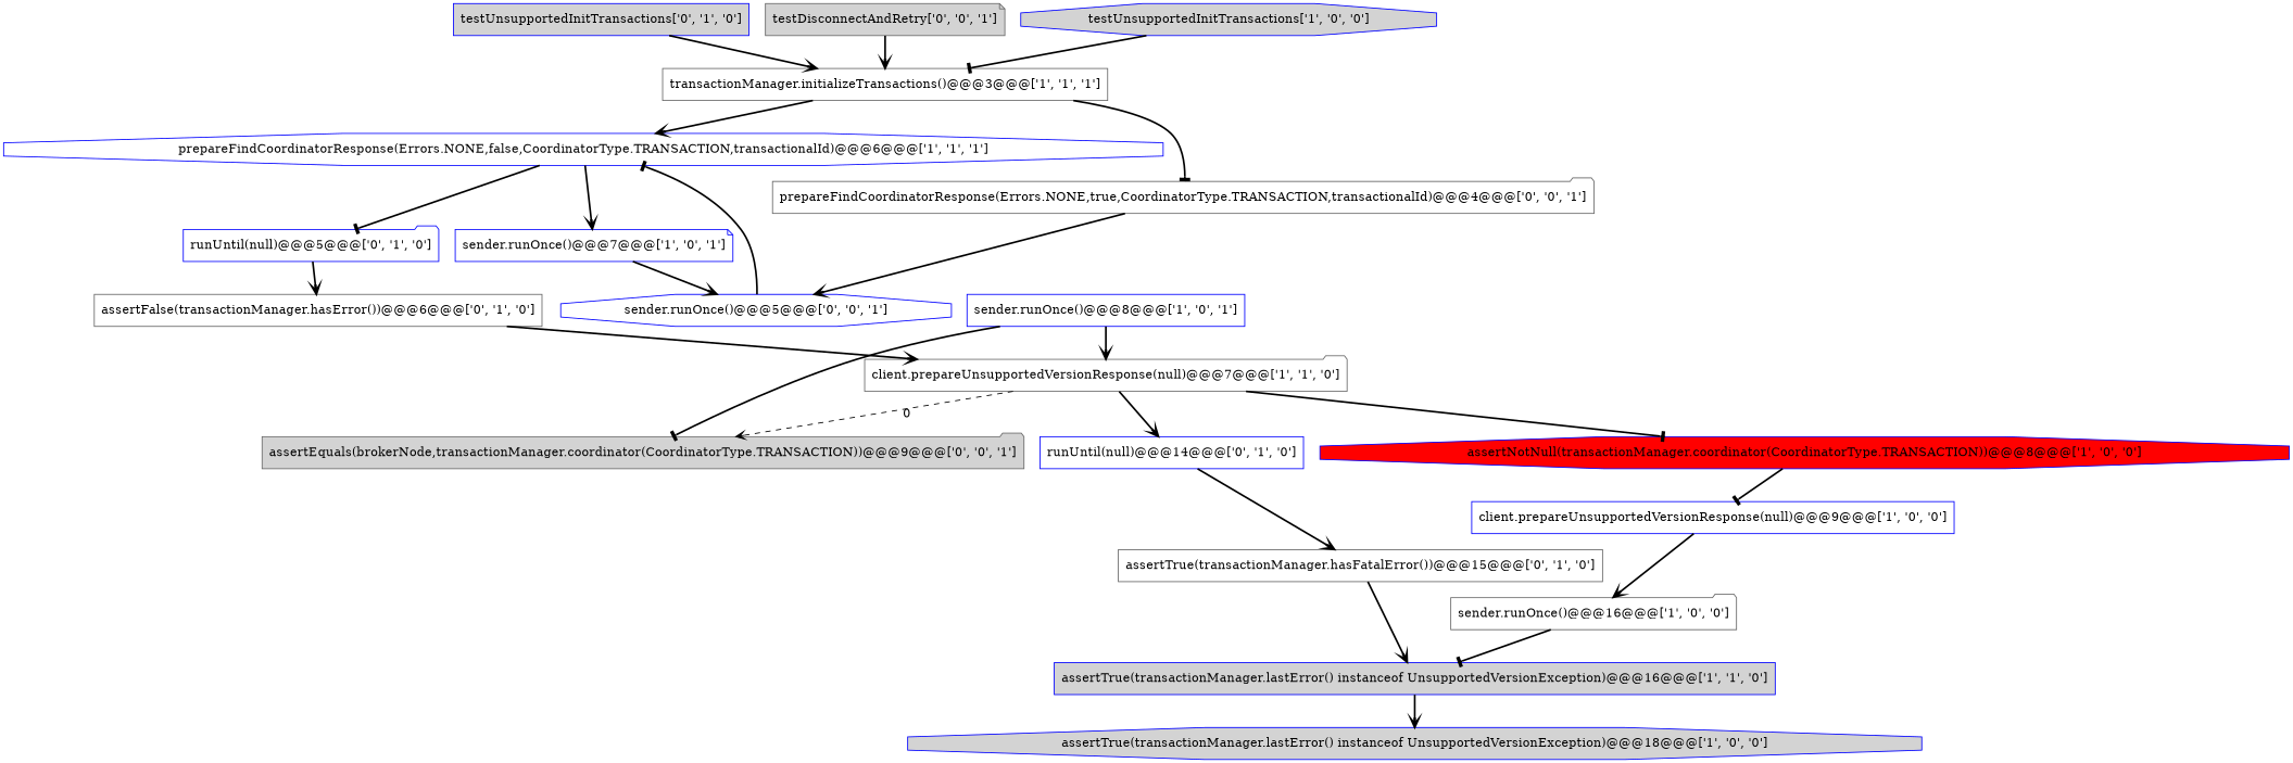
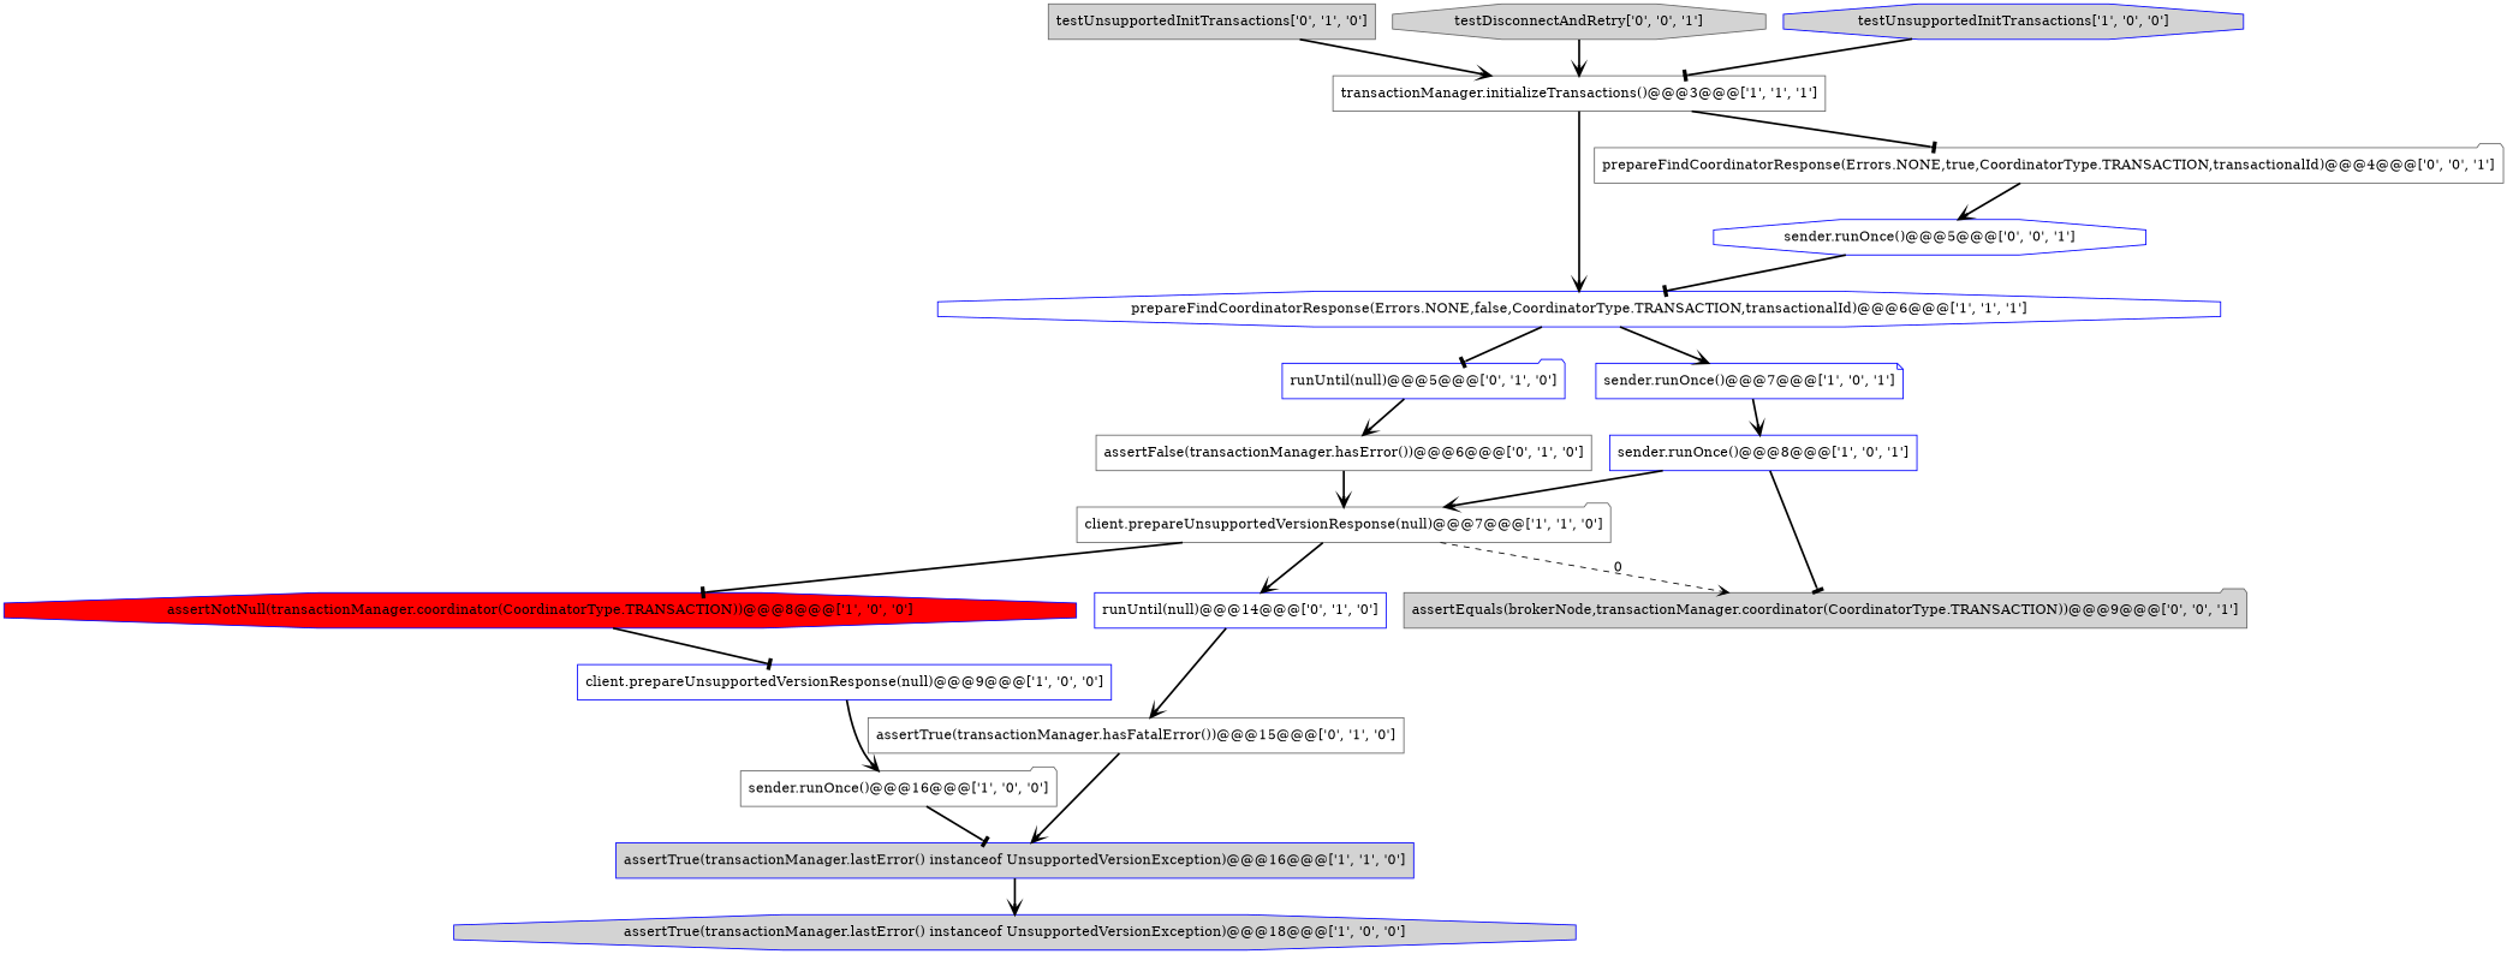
  digraph {
    node [color=blue fillcolor=white shape=box style=filled]
    edge [arrowhead=vee style=bold]
-   n1 [fillcolor=lightgray label="testUnsupportedInitTransactions['0', '1', '0']"]
+   n1 [color=gray40 fillcolor=lightgray label="testUnsupportedInitTransactions['0', '1', '0']"]
    n2 [color=gray40 label="transactionManager.initializeTransactions()@@@3@@@['1', '1', '1']"]
    n3 [label="prepareFindCoordinatorResponse(Errors.NONE,false,CoordinatorType.TRANSACTION,transactionalId)@@@6@@@['1', '1', '1']" shape=octagon]
    n4 [color=gray40 label="prepareFindCoordinatorResponse(Errors.NONE,true,CoordinatorType.TRANSACTION,transactionalId)@@@4@@@['0', '0', '1']" shape=folder]
-   n5 [color=gray40 fillcolor=lightgray label="testDisconnectAndRetry['0', '0', '1']" shape=note]
+   n5 [color=gray40 fillcolor=lightgray label="testDisconnectAndRetry['0', '0', '1']" shape=octagon]
    n6 [fillcolor=lightgray label="assertTrue(transactionManager.lastError() instanceof UnsupportedVersionException)@@@16@@@['1', '1', '0']"]
    n7 [fillcolor=lightgray label="assertTrue(transactionManager.lastError() instanceof UnsupportedVersionException)@@@18@@@['1', '0', '0']" shape=octagon]
    n8 [label="runUntil(null)@@@5@@@['0', '1', '0']" shape=folder]
    n9 [color=gray40 label="assertFalse(transactionManager.hasError())@@@6@@@['0', '1', '0']"]
    n10 [color=gray40 label="client.prepareUnsupportedVersionResponse(null)@@@7@@@['1', '1', '0']" shape=folder]
    n11 [label="sender.runOnce()@@@7@@@['1', '0', '1']" shape=note]
    n12 [label="sender.runOnce()@@@8@@@['1', '0', '1']"]
    n13 [color=gray40 fillcolor=lightgray label="assertEquals(brokerNode,transactionManager.coordinator(CoordinatorType.TRANSACTION))@@@9@@@['0', '0', '1']" shape=folder]
    n14 [fillcolor=red label="assertNotNull(transactionManager.coordinator(CoordinatorType.TRANSACTION))@@@8@@@['1', '0', '0']" shape=octagon]
    n15 [label="client.prepareUnsupportedVersionResponse(null)@@@9@@@['1', '0', '0']"]
    n16 [color=gray40 label="sender.runOnce()@@@16@@@['1', '0', '0']" shape=folder]
    n17 [color=gray40 label="assertTrue(transactionManager.hasFatalError())@@@15@@@['0', '1', '0']"]
    n18 [label="runUntil(null)@@@14@@@['0', '1', '0']"]
    n19 [label="sender.runOnce()@@@5@@@['0', '0', '1']" shape=octagon]
    n20 [fillcolor=lightgray label="testUnsupportedInitTransactions['1', '0', '0']" shape=octagon]
    n1 -> n2
    n2 -> n3
    n2 -> n4 [arrowhead=tee]
    n3 -> n8 [arrowhead=tee]
    n3 -> n11
    n4 -> n19
    n5 -> n2
    n6 -> n7
    n8 -> n9
    n9 -> n10
    n10 -> n13 [label=0 style=dashed]
    n10 -> n14 [arrowhead=tee]
    n10 -> n18
-   n11 -> n19
+   n11 -> n12
    n12 -> n10
    n12 -> n13 [arrowhead=tee]
    n14 -> n15 [arrowhead=tee]
    n15 -> n16
    n16 -> n6 [arrowhead=tee]
    n17 -> n6
    n18 -> n17
    n19 -> n3 [arrowhead=tee]
    n20 -> n2 [arrowhead=tee]
  }
